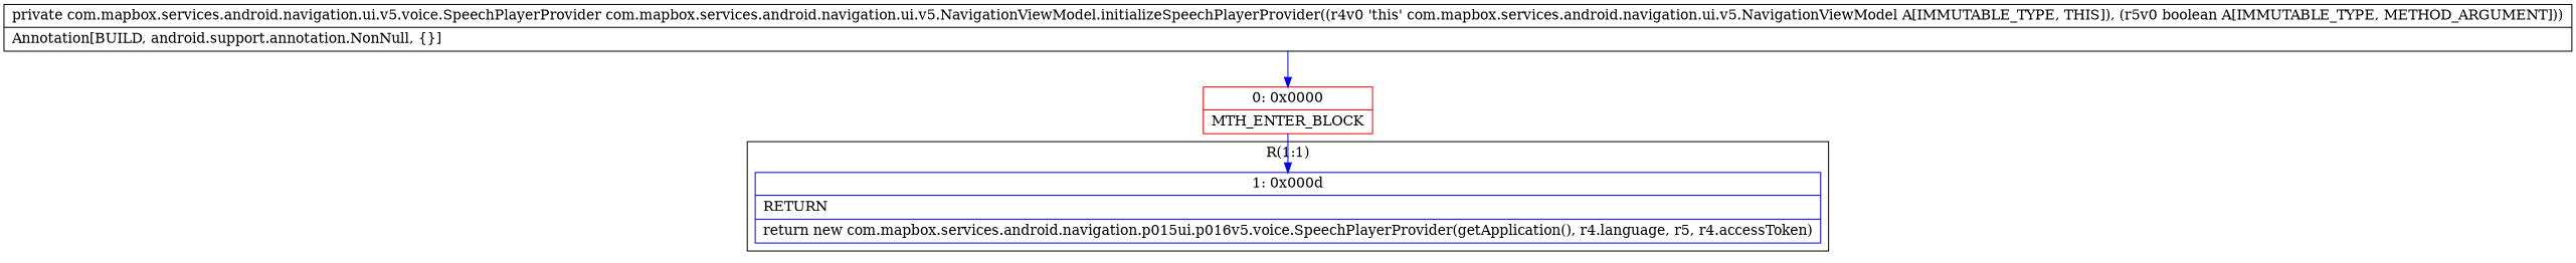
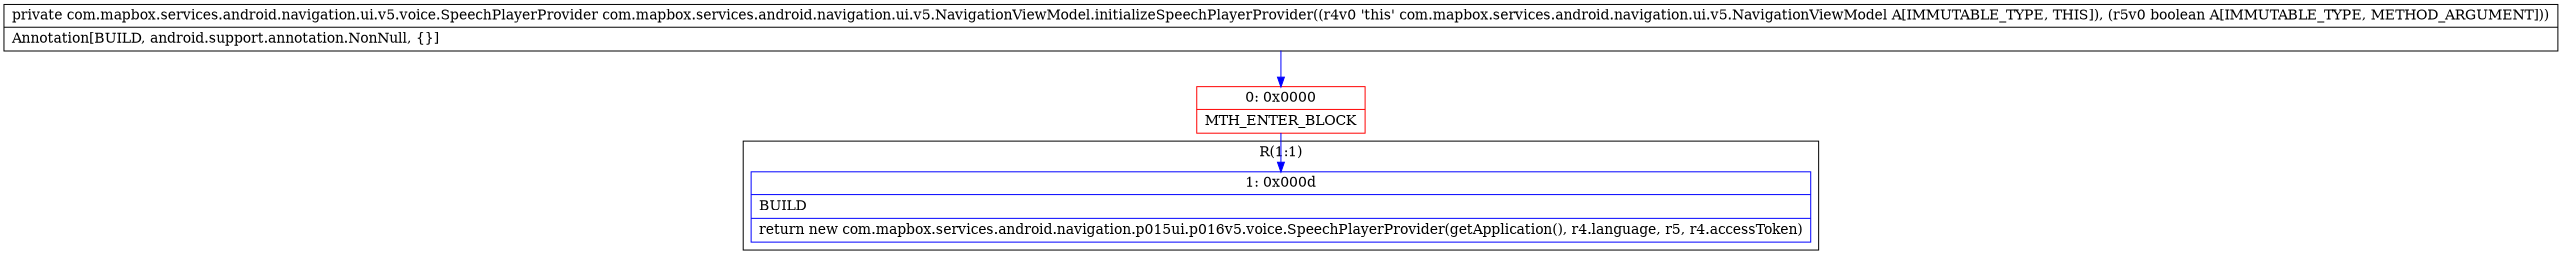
  digraph {
    node [shape=record]
    edge [color=blue]
-   n1 [color=blue label="{1\:\ 0x000d|RETURN\l|return new com.mapbox.services.android.navigation.p015ui.p016v5.voice.SpeechPlayerProvider(getApplication(), r4.language, r5, r4.accessToken)\l}"]
+   n1 [color=blue label="{1\:\ 0x000d|BUILD\l|return new com.mapbox.services.android.navigation.p015ui.p016v5.voice.SpeechPlayerProvider(getApplication(), r4.language, r5, r4.accessToken)\l}"]
    n2 [color=red label="{0\:\ 0x0000|MTH_ENTER_BLOCK\l}"]
    n3 [label="{private com.mapbox.services.android.navigation.ui.v5.voice.SpeechPlayerProvider com.mapbox.services.android.navigation.ui.v5.NavigationViewModel.initializeSpeechPlayerProvider((r4v0 'this' com.mapbox.services.android.navigation.ui.v5.NavigationViewModel A[IMMUTABLE_TYPE, THIS]), (r5v0 boolean A[IMMUTABLE_TYPE, METHOD_ARGUMENT]))  | Annotation[BUILD, android.support.annotation.NonNull, \{\}]\l}"]
    subgraph cluster_1 {
      label="R(1:1)"
      n1
    }
    n2 -> n1
    n3 -> n2
  }
